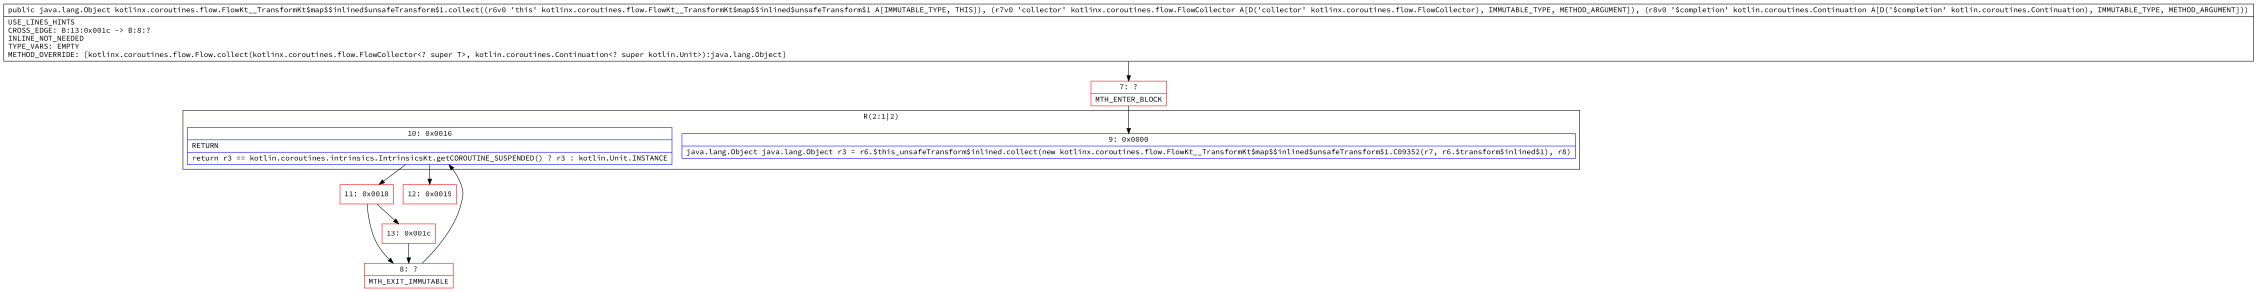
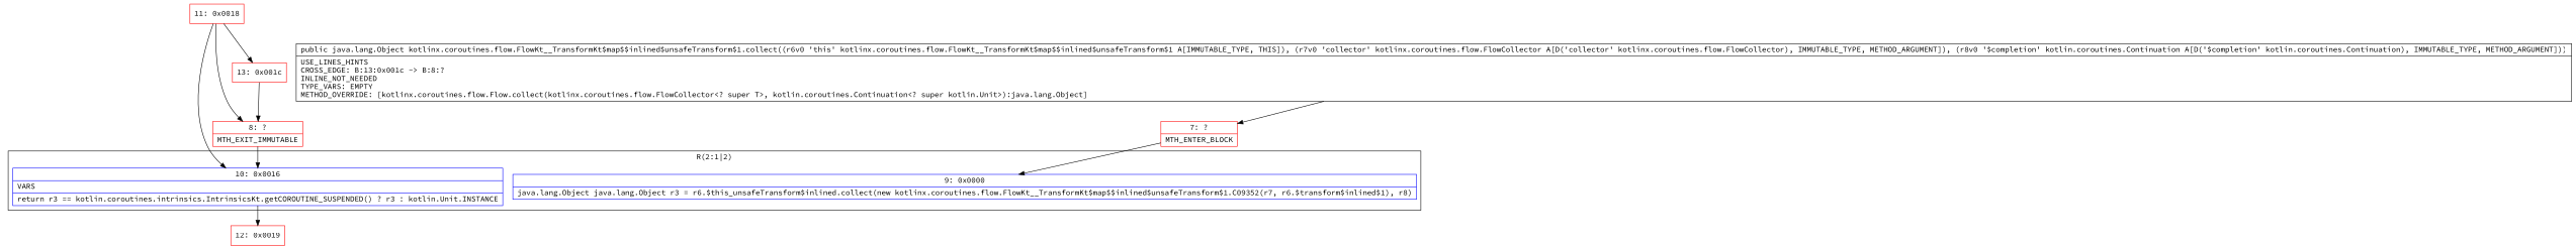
  digraph {
    fontname="Source Code Pro"
    node [color=red fontname="Source Code Pro" shape=record]
    edge [fontname="Source Code Pro"]
    n1 [color=blue label="{9\:\ 0x0000|java.lang.Object java.lang.Object r3 = r6.$this_unsafeTransform$inlined.collect(new kotlinx.coroutines.flow.FlowKt__TransformKt$map$$inlined$unsafeTransform$1.C09352(r7, r6.$transform$inlined$1), r8)\l}"]
-   n2 [color=blue label="{10\:\ 0x0016|RETURN\l|return r3 == kotlin.coroutines.intrinsics.IntrinsicsKt.getCOROUTINE_SUSPENDED() ? r3 : kotlin.Unit.INSTANCE\l}"]
+   n2 [color=blue label="{10\:\ 0x0016|VARS\l|return r3 == kotlin.coroutines.intrinsics.IntrinsicsKt.getCOROUTINE_SUSPENDED() ? r3 : kotlin.Unit.INSTANCE\l}"]
    n3 [label="{11\:\ 0x0018}"]
    n4 [label="{12\:\ 0x0019}"]
    n5 [label="{8\:\ ?|MTH_EXIT_IMMUTABLE\l}"]
    n6 [label="{13\:\ 0x001c}"]
    n7 [label="{7\:\ ?|MTH_ENTER_BLOCK\l}"]
    n8 [label="{public java.lang.Object kotlinx.coroutines.flow.FlowKt__TransformKt$map$$inlined$unsafeTransform$1.collect((r6v0 'this' kotlinx.coroutines.flow.FlowKt__TransformKt$map$$inlined$unsafeTransform$1 A[IMMUTABLE_TYPE, THIS]), (r7v0 'collector' kotlinx.coroutines.flow.FlowCollector A[D('collector' kotlinx.coroutines.flow.FlowCollector), IMMUTABLE_TYPE, METHOD_ARGUMENT]), (r8v0 '$completion' kotlin.coroutines.Continuation A[D('$completion' kotlin.coroutines.Continuation), IMMUTABLE_TYPE, METHOD_ARGUMENT]))  | USE_LINES_HINTS\lCROSS_EDGE: B:13:0x001c \-\> B:8:?\lINLINE_NOT_NEEDED\lTYPE_VARS: EMPTY\lMETHOD_OVERRIDE: [kotlinx.coroutines.flow.Flow.collect(kotlinx.coroutines.flow.FlowCollector\<? super T\>, kotlin.coroutines.Continuation\<? super kotlin.Unit\>):java.lang.Object]\l}" color=""]
    subgraph cluster_1 {
      label="R(2:1|2)"
      n1
      n2
    }
-   n2 -> n3
+   n3 -> n2
    n2 -> n4
    n3 -> n5
    n3 -> n6
    n5 -> n2
    n6 -> n5
    n7 -> n1
    n8 -> n7
  }
